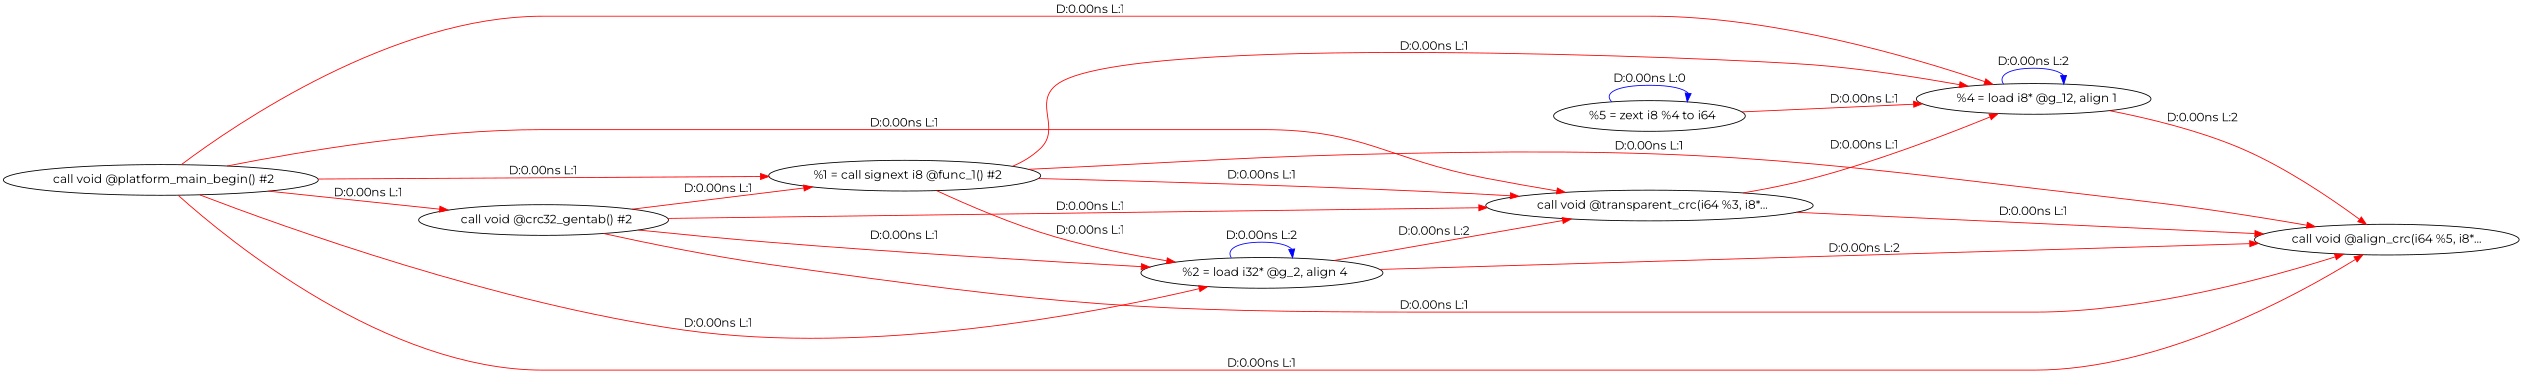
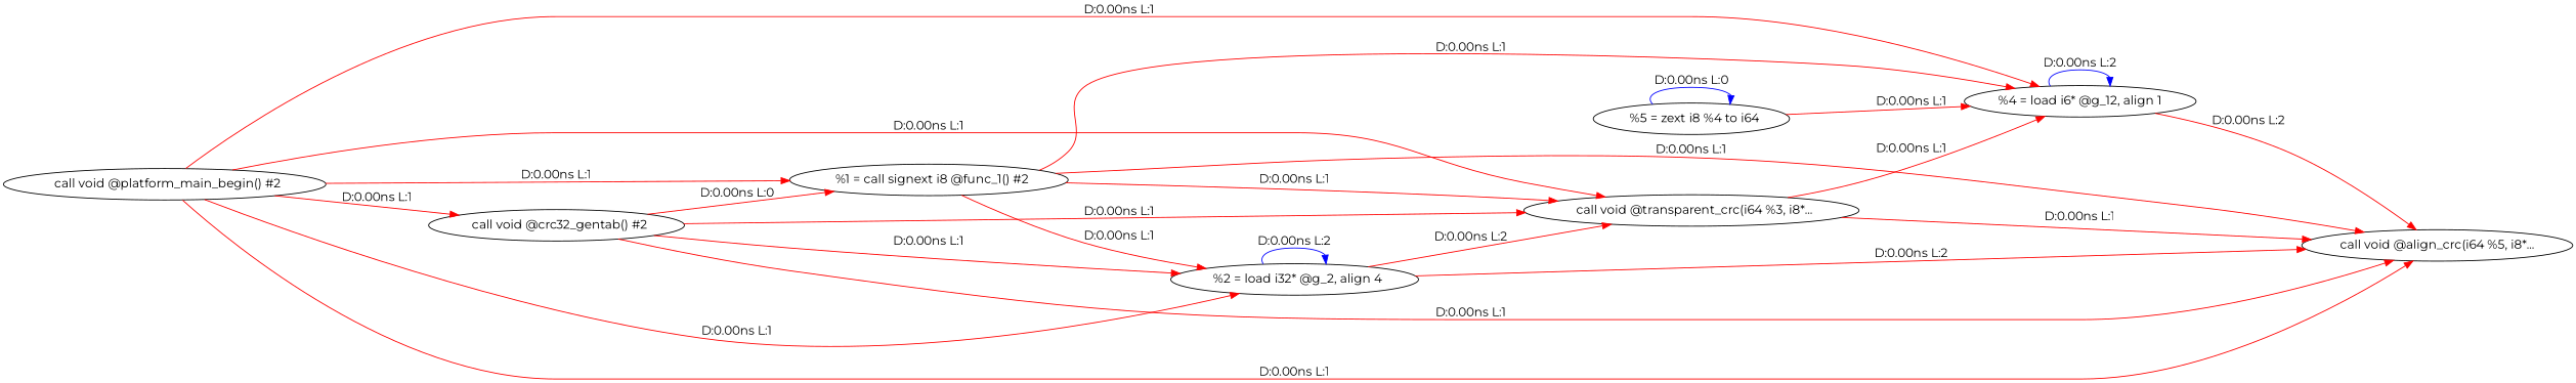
  digraph {
    fontname=Montserrat
    rankdir=LR
    node [fontname=Montserrat]
    edge [color=red fontname=Montserrat]
    n1 [label="  call void @crc32_gentab() #2"]
    n2 [label="  %1 = call signext i8 @func_1() #2"]
    n3 [label="  %2 = load i32* @g_2, align 4"]
    n4 [label="  call void @transparent_crc(i64 %3, i8*..."]
    n5 [label="call void @align_crc(i64 %5, i8*..."]
-   n6 [label="  %4 = load i8* @g_12, align 1"]
+   n6 [label="%4 = load i6* @g_12, align 1"]
    n7 [label="  call void @platform_main_begin() #2"]
    n8 [label="  %5 = zext i8 %4 to i64"]
-   n1 -> n2 [label="D:0.00ns L:1"]
+   n1 -> n2 [label="D:0.00ns L:0"]
    n1 -> n3 [label="D:0.00ns L:1"]
    n1 -> n4 [label="D:0.00ns L:1"]
    n1 -> n5 [label="D:0.00ns L:1"]
    n2 -> n3 [label="D:0.00ns L:1"]
    n2 -> n4 [label="D:0.00ns L:1"]
    n2 -> n5 [label="D:0.00ns L:1"]
    n2 -> n6 [label="D:0.00ns L:1"]
    n3 -> n3 [color=blue label="D:0.00ns L:2"]
    n3 -> n4 [label="D:0.00ns L:2"]
    n3 -> n5 [label="D:0.00ns L:2"]
    n4 -> n5 [label="D:0.00ns L:1"]
    n4 -> n6 [label="D:0.00ns L:1"]
    n6 -> n5 [label="D:0.00ns L:2"]
    n6 -> n6 [color=blue label="D:0.00ns L:2"]
    n7 -> n1 [label="D:0.00ns L:1"]
    n7 -> n2 [label="D:0.00ns L:1"]
    n7 -> n3 [label="D:0.00ns L:1"]
    n7 -> n4 [label="D:0.00ns L:1"]
    n7 -> n5 [label="D:0.00ns L:1"]
    n7 -> n6 [label="D:0.00ns L:1"]
    n8 -> n6 [label="D:0.00ns L:1"]
    n8 -> n8 [color=blue label="D:0.00ns L:0"]
  }
